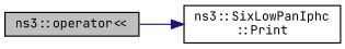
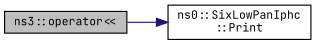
  digraph {
    rankdir=LR
    fontname="JetBrains Mono"
    node [color=black fontname="JetBrains Mono" fontsize=10 shape=record style=filled]
    n1 [fillcolor=grey75 fontcolor=black height=0.2 label="ns3::operator\<\<" width=0.4]
-   n2 [fillcolor=white height=0.2 label="ns3::SixLowPanIphc\l::Print" width=0.4]
+   n2 [fillcolor=white height=0.2 label="ns0::SixLowPanIphc\l::Print" width=0.4]
    n1 -> n2 [color=midnightblue fontname="JetBrains Mono" fontsize=10 labelfontname=Helvetica labelfontsize=10 style=solid]
  }
